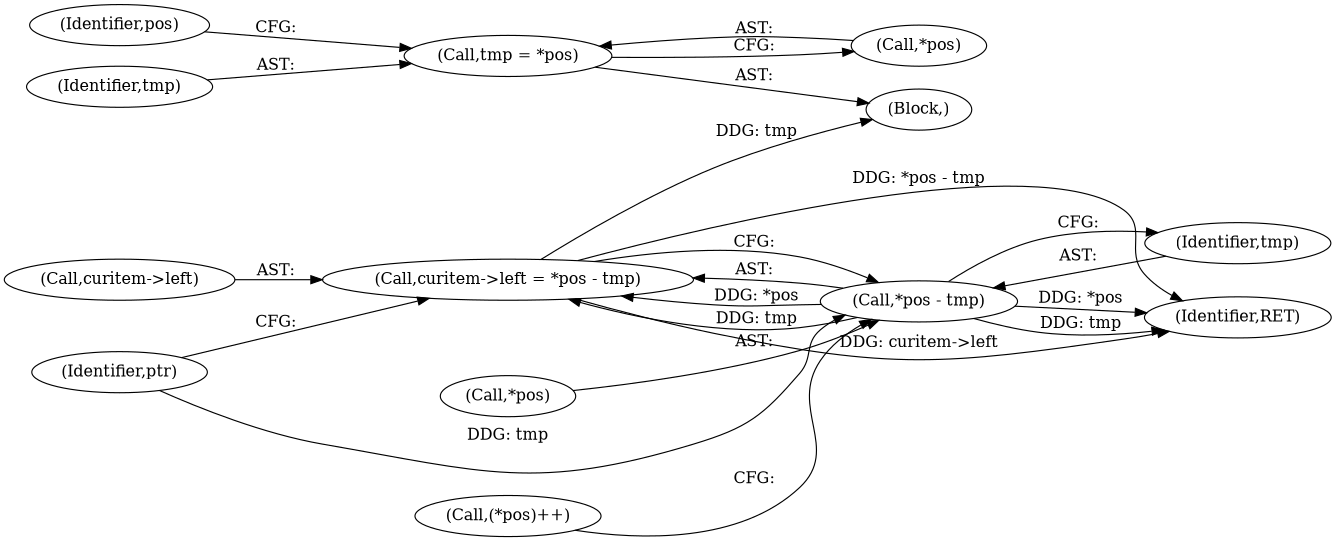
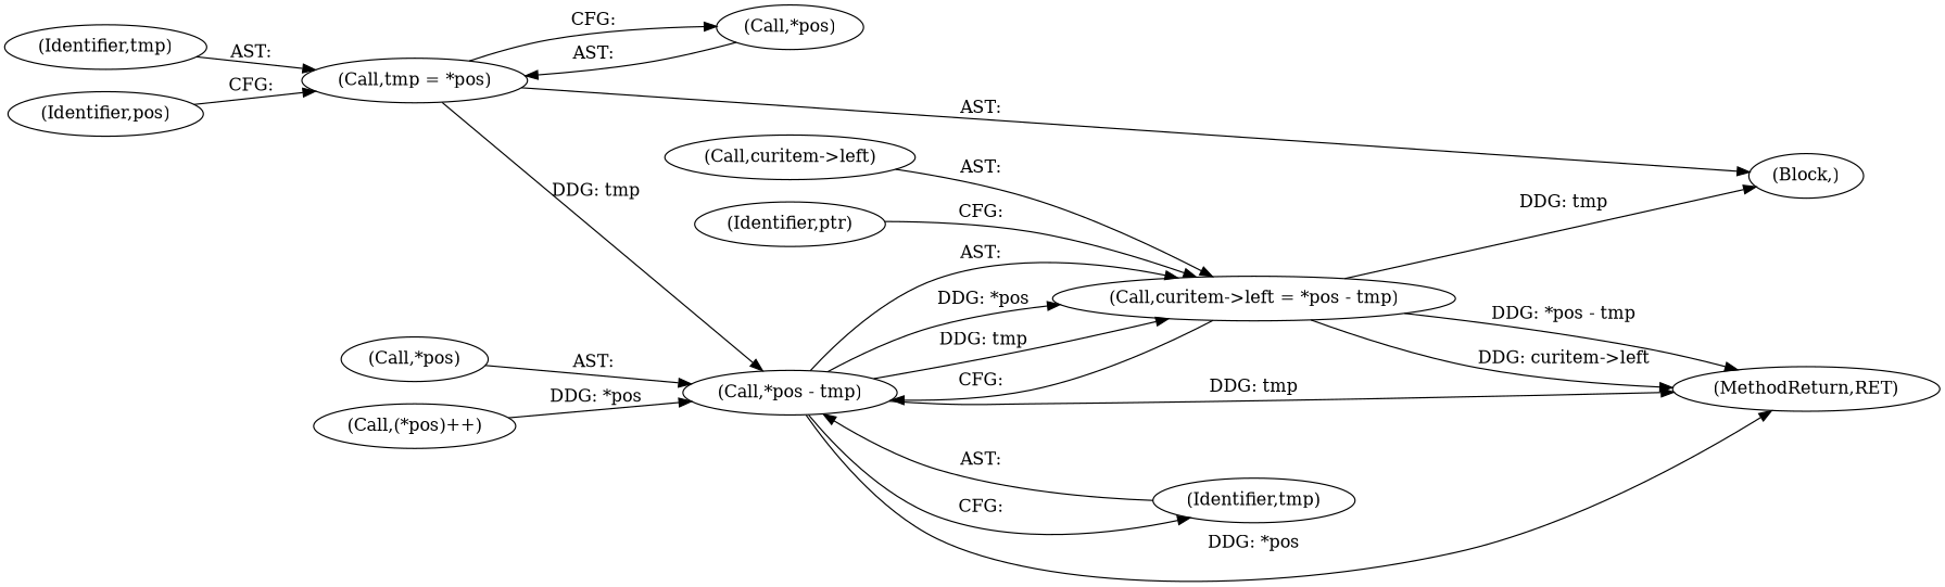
  digraph {
    rankdir=LR
    n1 [label="(Call,tmp = *pos)"]
    n2 [label="(Call,*pos - tmp)"]
    n3 [label="(Call,*pos)"]
    n4 [label="(Block,)"]
    n5 [label="(Call,curitem->left = *pos - tmp)"]
    n6 [label="(Identifier,tmp)"]
-   n7 [label="(Identifier,RET)"]
+   n7 [label="(MethodReturn,RET)"]
    n8 [label="(Identifier,tmp)"]
    n9 [label="(Identifier,pos)"]
    n10 [label="(Identifier,ptr)"]
    n11 [label="(Call,*pos)"]
    n12 [label="(Call,(*pos)++)"]
    n13 [label="(Call,curitem->left)"]
-   n10 -> n2 [label="DDG: tmp"]
+   n1 -> n2 [label="DDG: tmp"]
    n1 -> n3 [label="CFG: "]
    n1 -> n4 [label="AST: "]
    n2 -> n5 [label="AST: "]
    n2 -> n5 [label="DDG: *pos"]
    n2 -> n5 [label="DDG: tmp"]
    n2 -> n6 [label="CFG: "]
    n2 -> n7 [label="DDG: *pos"]
    n2 -> n7 [label="DDG: tmp"]
    n3 -> n1 [label="AST: "]
    n5 -> n2 [label="CFG: "]
    n5 -> n4 [label="DDG: tmp"]
    n5 -> n7 [label="DDG: curitem->left"]
    n5 -> n7 [label="DDG: *pos - tmp"]
    n6 -> n2 [label="AST: "]
    n8 -> n1 [label="AST: "]
    n9 -> n1 [label="CFG: "]
    n10 -> n5 [label="CFG: "]
    n11 -> n2 [label="AST: "]
-   n12 -> n2 [label="CFG: "]
+   n12 -> n2 [label="DDG: *pos"]
    n13 -> n5 [label="AST: "]
  }
